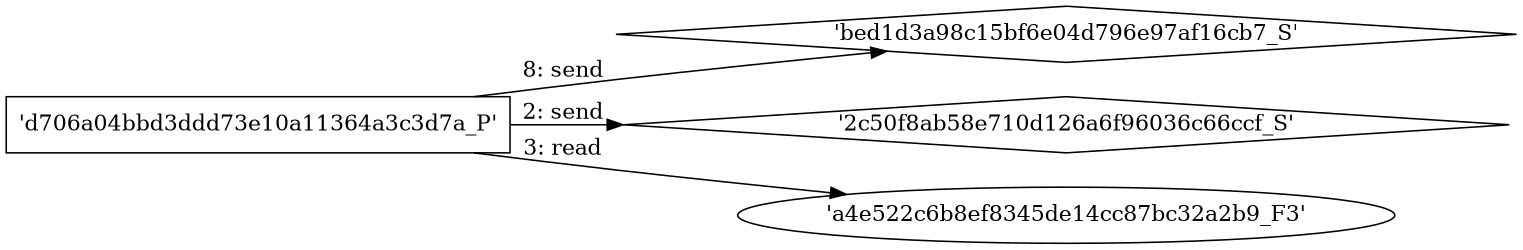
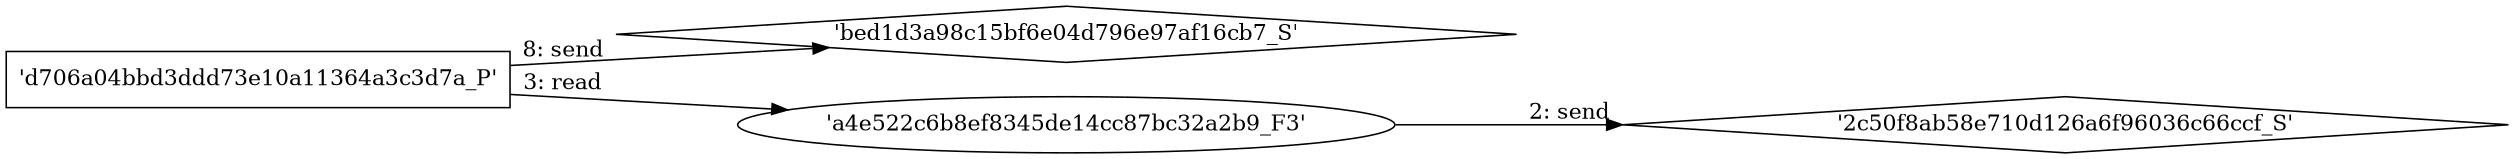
  digraph {
    engine=neato
    fixedsize=false
    fontsize=10
    nodesep=0.3
    rankdir=LR
    ranksep=0
    splines=true
    node [node_type=Socket shape=diamond]
    "'d706a04bbd3ddd73e10a11364a3c3d7a_P'" [node_type=Process shape=box]
    "'bed1d3a98c15bf6e04d796e97af16cb7_S'"
    "'2c50f8ab58e710d126a6f96036c66ccf_S'"
    "'a4e522c6b8ef8345de14cc87bc32a2b9_F3'" [node_type=file shape=ellipse]
    "'d706a04bbd3ddd73e10a11364a3c3d7a_P'" -> "'bed1d3a98c15bf6e04d796e97af16cb7_S'" [label="8: send"]
-   "'d706a04bbd3ddd73e10a11364a3c3d7a_P'" -> "'2c50f8ab58e710d126a6f96036c66ccf_S'" [label="2: send"]
+   "'a4e522c6b8ef8345de14cc87bc32a2b9_F3'" -> "'2c50f8ab58e710d126a6f96036c66ccf_S'" [label="2: send"]
    "'d706a04bbd3ddd73e10a11364a3c3d7a_P'" -> "'a4e522c6b8ef8345de14cc87bc32a2b9_F3'" [label="3: read"]
  }
